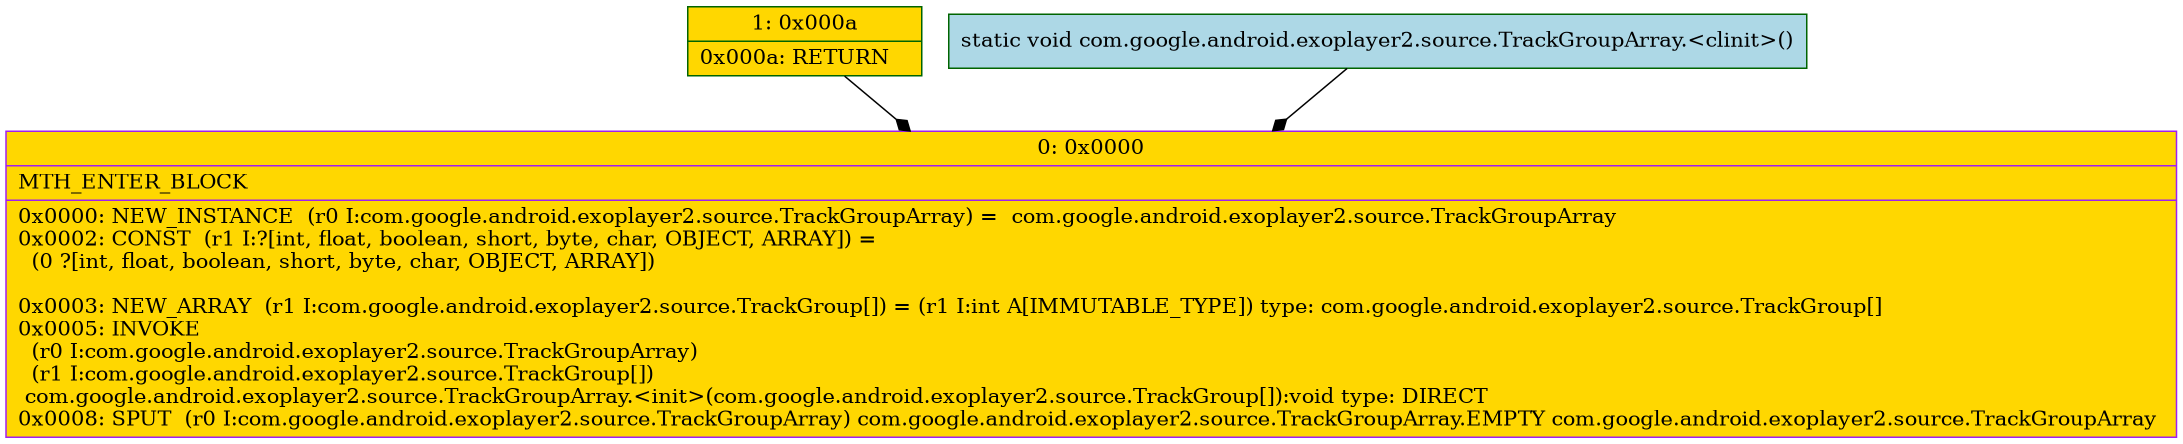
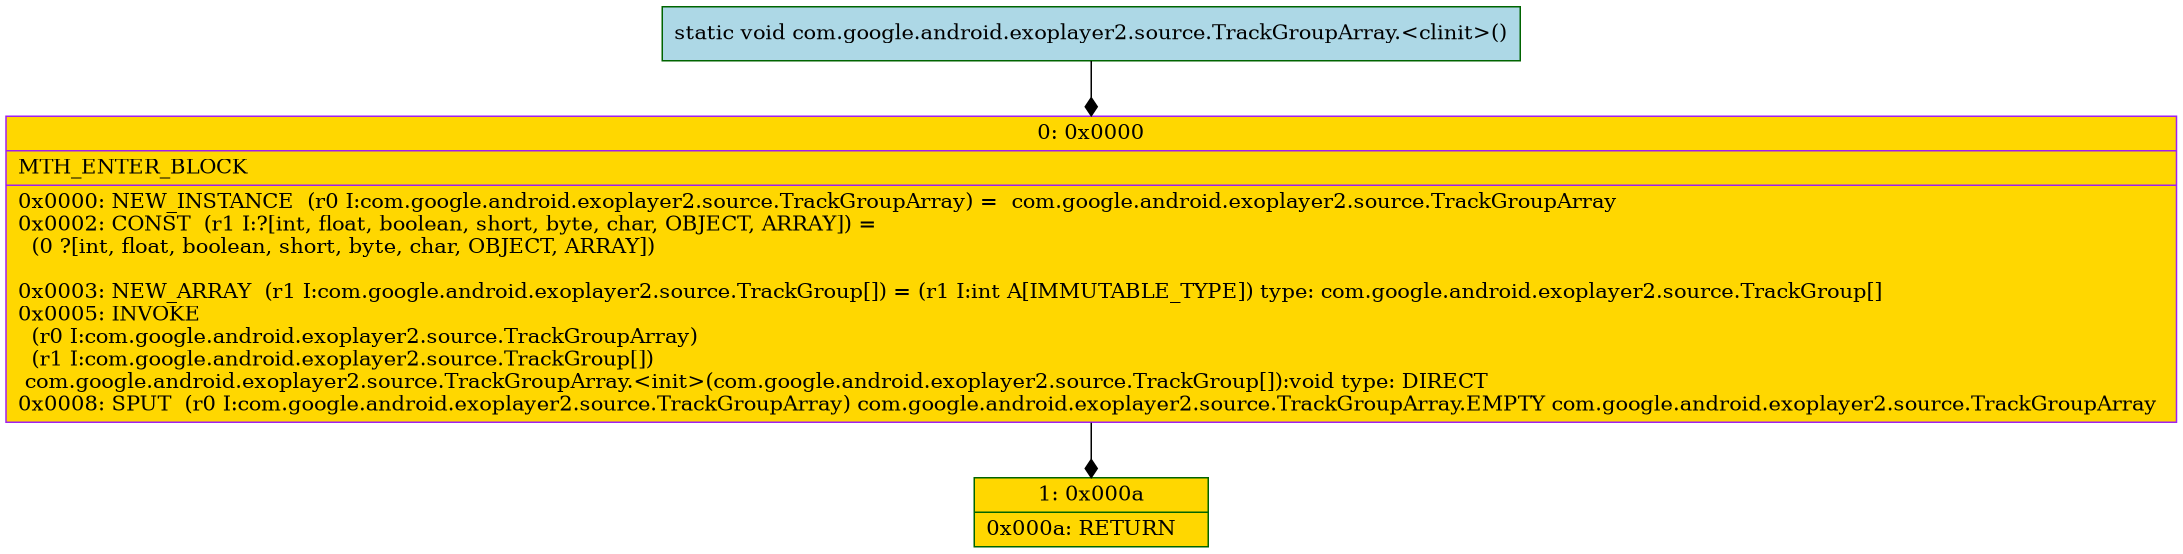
  digraph {
    node [shape=record style=filled fillcolor=gold color=darkgreen]
    edge [arrowhead=diamond]
    n1 [label="{0\:\ 0x0000|MTH_ENTER_BLOCK\l|0x0000: NEW_INSTANCE  (r0 I:com.google.android.exoplayer2.source.TrackGroupArray) =  com.google.android.exoplayer2.source.TrackGroupArray \l0x0002: CONST  (r1 I:?[int, float, boolean, short, byte, char, OBJECT, ARRAY]) = \l  (0 ?[int, float, boolean, short, byte, char, OBJECT, ARRAY])\l \l0x0003: NEW_ARRAY  (r1 I:com.google.android.exoplayer2.source.TrackGroup[]) = (r1 I:int A[IMMUTABLE_TYPE]) type: com.google.android.exoplayer2.source.TrackGroup[] \l0x0005: INVOKE  \l  (r0 I:com.google.android.exoplayer2.source.TrackGroupArray)\l  (r1 I:com.google.android.exoplayer2.source.TrackGroup[])\l com.google.android.exoplayer2.source.TrackGroupArray.\<init\>(com.google.android.exoplayer2.source.TrackGroup[]):void type: DIRECT \l0x0008: SPUT  (r0 I:com.google.android.exoplayer2.source.TrackGroupArray) com.google.android.exoplayer2.source.TrackGroupArray.EMPTY com.google.android.exoplayer2.source.TrackGroupArray \l}" color=purple]
    n2 [label="{1\:\ 0x000a|0x000a: RETURN   \l}"]
    n3 [label="{static void com.google.android.exoplayer2.source.TrackGroupArray.\<clinit\>() }" fillcolor=lightblue]
-   n2 -> n1
+   n1 -> n2
    n3 -> n1
  }
